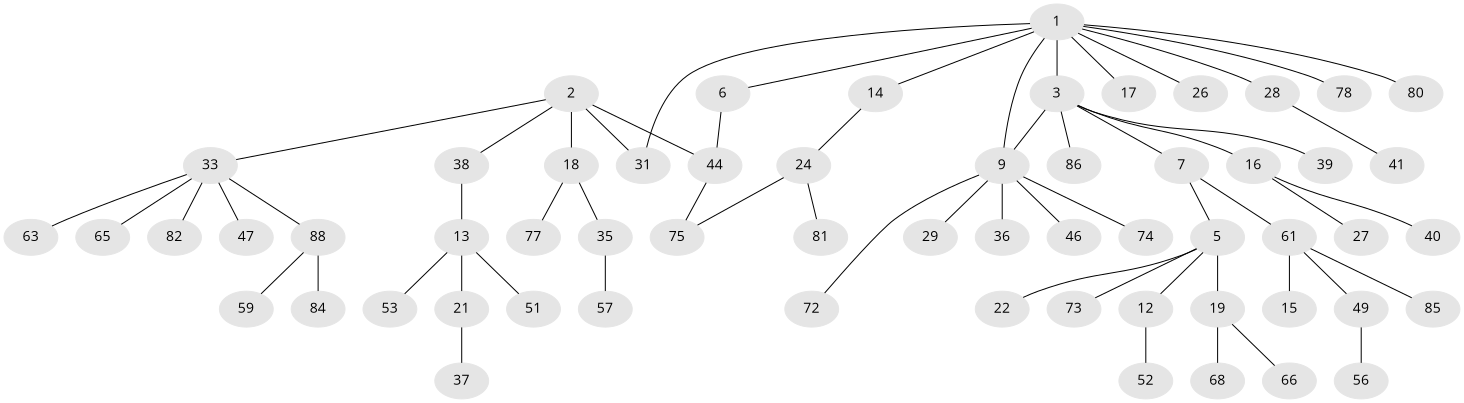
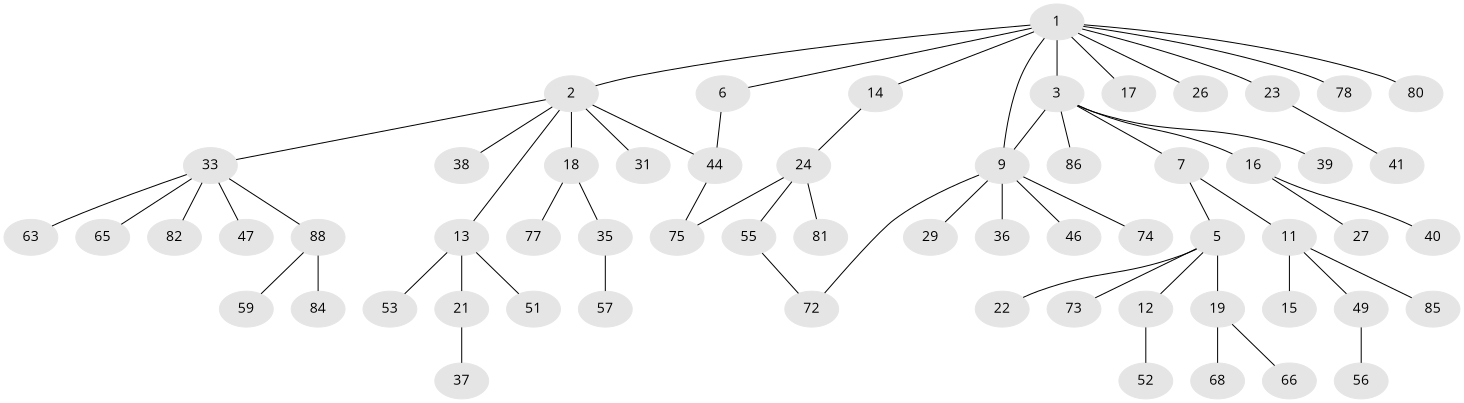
  graph {
    fontname="Open Sans"
    node [color=gray90 fontname="Open Sans" style=filled]
    edge [fontname="Open Sans"]
    1 [super="+8"]
    2 [super="+43"]
    3 [super="+20"]
    6
    9 [super="+10"]
    14 [super="+79"]
    17 [super="+25"]
    26
-   28
+   28 [label=23]
    78
    80
    13 [super="+32"]
    18 [super="+42"]
    31
    33 [super="+45"]
    38
    44 [super="+83"]
    n18 [label=7 super="+7"]
    16
    39 [super="+62"]
    86
    29
    36
    46 [super="+61"]
    74
    n26 [label=72 super="+88"]
    24 [super="+30"]
    41 [super="+54"]
    21
    51 [super="+60"]
    53
    35
    77
    47
    n35 [label=88 super="+56"]
    63
    65
    82
    75
    5 [super="+50"]
-   11 [super="+71" label=61]
+   11 [super="+71"]
    27
    40 [super="+70"]
    12 [super="+87"]
    19 [super="+23"]
    22
    73
    15 [super="+34"]
    49 [super="+67"]
    85
    52
    66
    68
    n54 [label=56]
    37 [super="+64"]
+   55 [super="+69"]
    81
    57 [super="+72"]
    59
    84
-   1 -- 31
+   1 -- 2
    1 -- 3
    1 -- 6
    1 -- 9
    1 -- 14
    1 -- 17
    1 -- 26
    1 -- 28
    1 -- 78
    1 -- 80
-   38 -- 13
+   2 -- 13
    2 -- 18
    2 -- 31
    2 -- 33
    2 -- 38
    2 -- 44
    3 -- 9
    3 -- n18
    3 -- 16
    3 -- 39
    3 -- 86
    6 -- 44
    9 -- 29
    9 -- 36
    9 -- 46
    9 -- 74
    9 -- n26
    14 -- 24
    28 -- 41
    13 -- 21
    13 -- 51
    13 -- 53
    18 -- 35
    18 -- 77
    33 -- 47
    33 -- n35
    33 -- 63
    33 -- 65
    33 -- 82
    44 -- 75
    n18 -- 5
    n18 -- 11
    16 -- 27
    16 -- 40
    24 -- 75
+   24 -- 55
    24 -- 81
    21 -- 37
    35 -- 57
    n35 -- 59
    n35 -- 84
    5 -- 12
    5 -- 19
    5 -- 22
    5 -- 73
    11 -- 15
    11 -- 49
    11 -- 85
    12 -- 52
    19 -- 66
    19 -- 68
    49 -- n54
+   55 -- n26
  }
